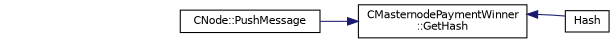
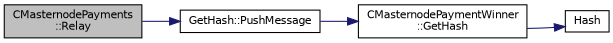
  digraph {
    rankdir=LR
    node [color=black fillcolor=white fontname=Helvetica fontsize=10 shape=record style=filled]
    edge [color=midnightblue fontname=Helvetica fontsize=10 labelfontname=Helvetica labelfontsize=10 style=solid]
-   n2 [height=0.2 label="CNode::PushMessage" width=0.4]
+   n1 [fillcolor=grey75 fontcolor=black height=0.2 label="CMasternodePayments\l::Relay" width=0.4]
+   n2 [height=0.2 label="GetHash::PushMessage" width=0.4]
    n3 [height=0.2 label="CMasternodePaymentWinner\l::GetHash" width=0.4]
    n4 [height=0.2 label=Hash width=0.4]
+   n1 -> n2
    n2 -> n3
-   n4 -> n3
+   n3 -> n4
  }
